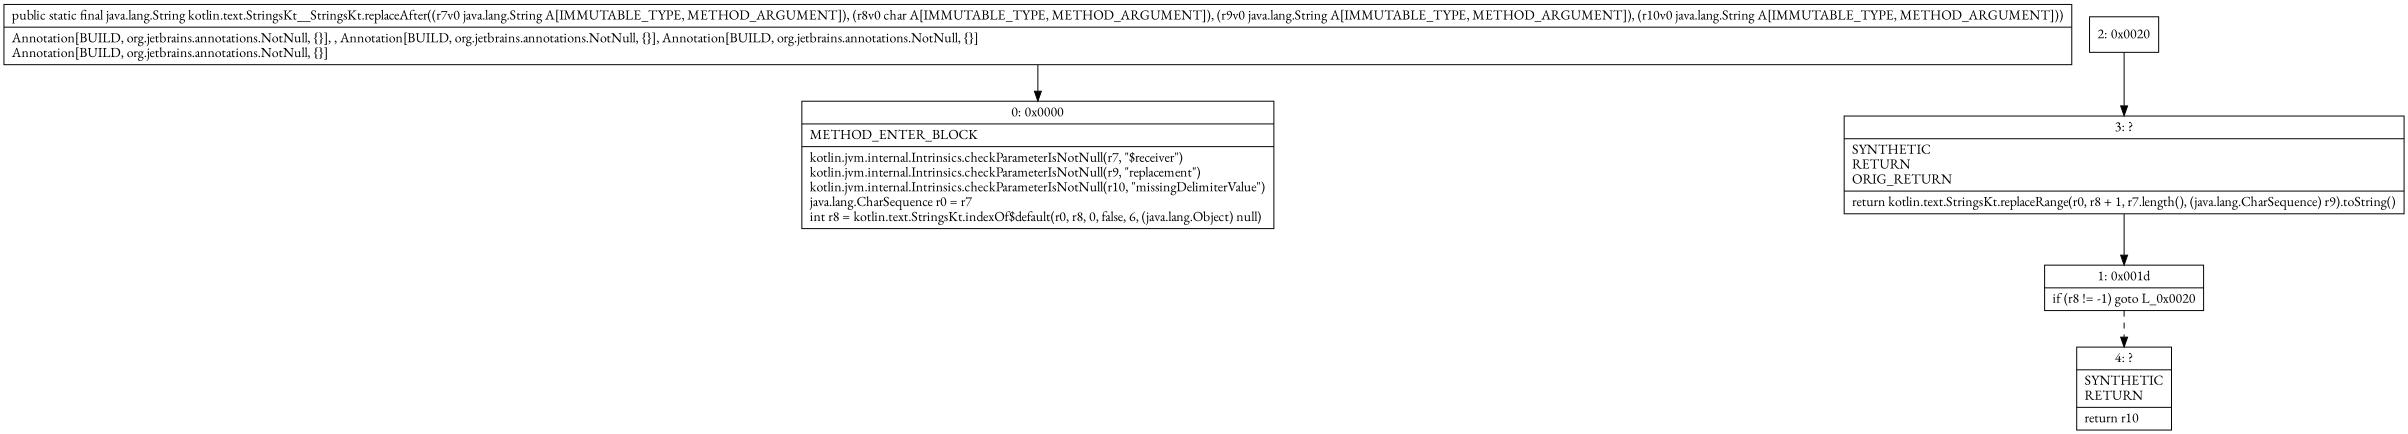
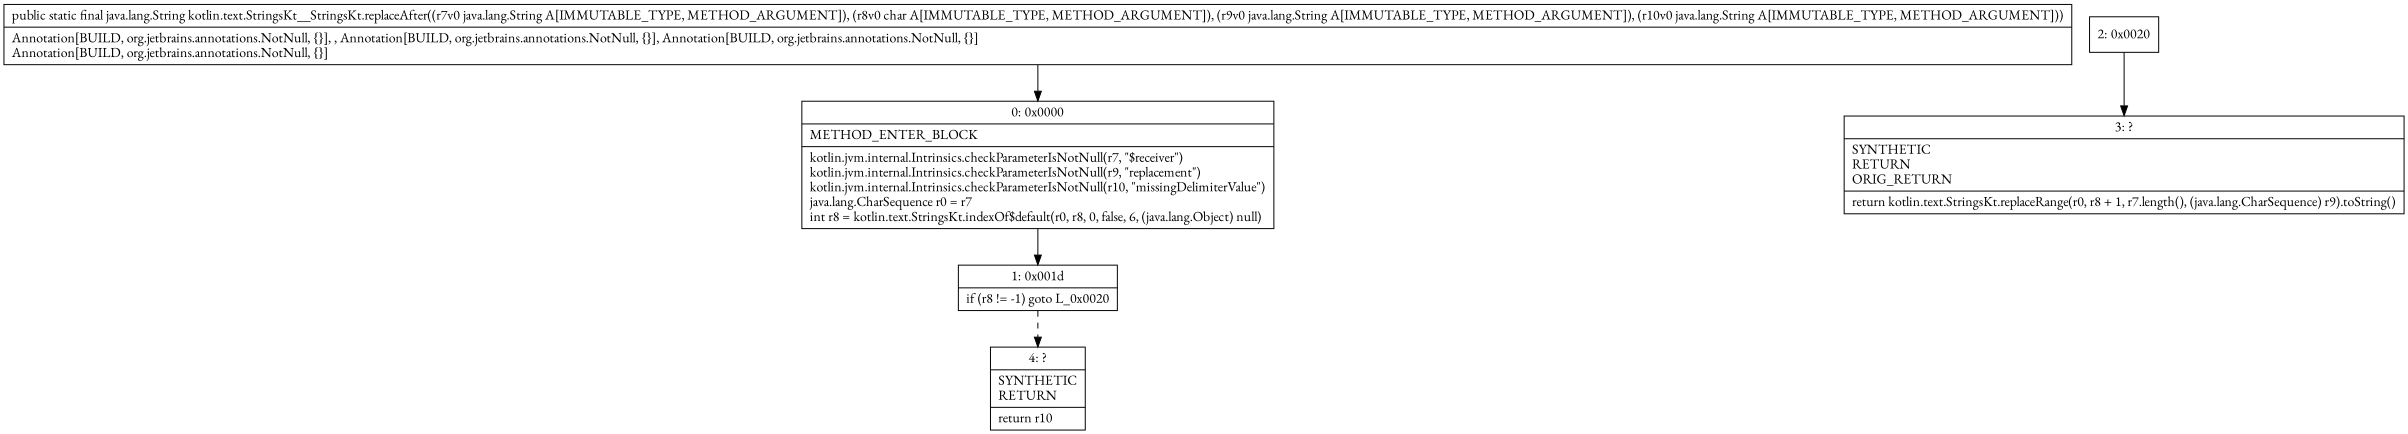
  digraph {
    fontname="EB Garamond"
    node [fontname="EB Garamond" shape=record]
    edge [fontname="EB Garamond"]
    n1 [label="{0\:\ 0x0000|METHOD_ENTER_BLOCK\l|kotlin.jvm.internal.Intrinsics.checkParameterIsNotNull(r7, \"$receiver\")\lkotlin.jvm.internal.Intrinsics.checkParameterIsNotNull(r9, \"replacement\")\lkotlin.jvm.internal.Intrinsics.checkParameterIsNotNull(r10, \"missingDelimiterValue\")\ljava.lang.CharSequence r0 = r7\lint r8 = kotlin.text.StringsKt.indexOf$default(r0, r8, 0, false, 6, (java.lang.Object) null)\l}"]
    n2 [label="{1\:\ 0x001d|if (r8 != \-1) goto L_0x0020\l}"]
    n3 [label="{4\:\ ?|SYNTHETIC\lRETURN\l|return r10\l}"]
    n4 [label="{2\:\ 0x0020}"]
    n5 [label="{3\:\ ?|SYNTHETIC\lRETURN\lORIG_RETURN\l|return kotlin.text.StringsKt.replaceRange(r0, r8 + 1, r7.length(), (java.lang.CharSequence) r9).toString()\l}"]
    n6 [label="{public static final java.lang.String kotlin.text.StringsKt__StringsKt.replaceAfter((r7v0 java.lang.String A[IMMUTABLE_TYPE, METHOD_ARGUMENT]), (r8v0 char A[IMMUTABLE_TYPE, METHOD_ARGUMENT]), (r9v0 java.lang.String A[IMMUTABLE_TYPE, METHOD_ARGUMENT]), (r10v0 java.lang.String A[IMMUTABLE_TYPE, METHOD_ARGUMENT]))  | Annotation[BUILD, org.jetbrains.annotations.NotNull, \{\}], , Annotation[BUILD, org.jetbrains.annotations.NotNull, \{\}], Annotation[BUILD, org.jetbrains.annotations.NotNull, \{\}]\lAnnotation[BUILD, org.jetbrains.annotations.NotNull, \{\}]\l}"]
-   n5 -> n2
+   n1 -> n2
    n2 -> n3 [style=dashed]
    n4 -> n5
    n6 -> n1
  }
